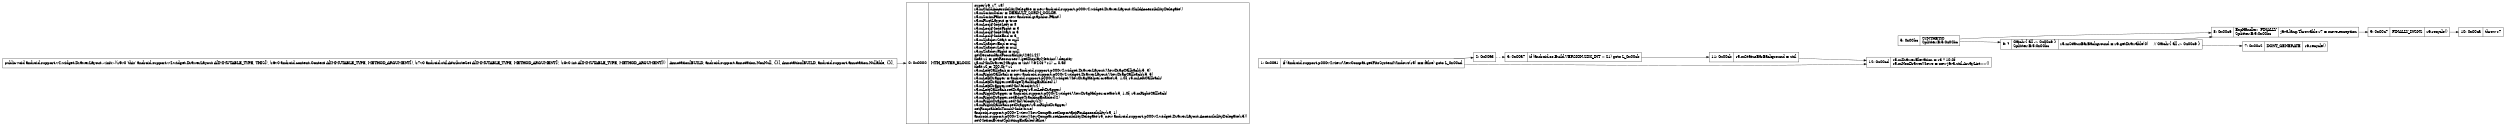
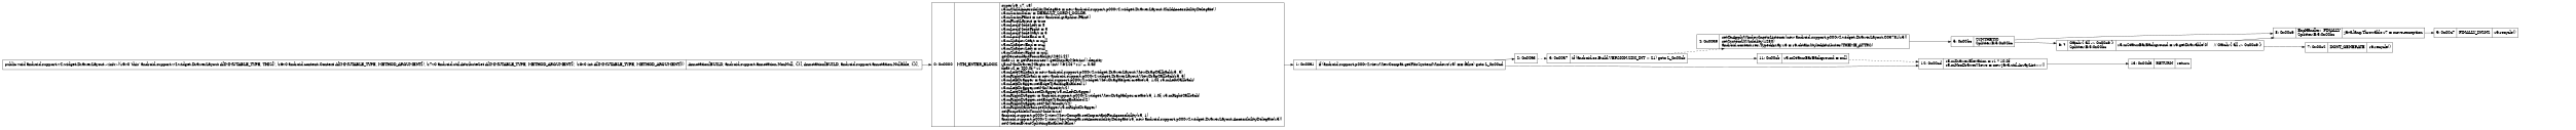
  digraph {
    rankdir=LR
    node [shape=record]
    n1 [label="{0\:\ 0x0000|MTH_ENTER_BLOCK\l|super(r6, r7, r8)\lr5.mChildAccessibilityDelegate = new android.support.p000v4.widget.DrawerLayout.ChildAccessibilityDelegate()\lr5.mScrimColor = DEFAULT_SCRIM_COLOR\lr5.mScrimPaint = new android.graphics.Paint()\lr5.mFirstLayout = true\lr5.mLockModeLeft = 8\lr5.mLockModeRight = 3\lr5.mLockModeStart = 3\lr5.mLockModeEnd = 3\lr5.mShadowStart = null\lr5.mShadowEnd = null\lr5.mShadowLeft = null\lr5.mShadowRight = null\lsetDescendantFocusability(262144)\lfloat r1 = getResources().getDisplayMetrics().density\lr5.mMinDrawerMargin = (int) ((64.0f * r1) + 0.5f)\lfloat r2 = 400.0f * r1\lr5.mLeftCallback = new android.support.p000v4.widget.DrawerLayout.ViewDragCallback(r5, 3)\lr5.mRightCallback = new android.support.p000v4.widget.DrawerLayout.ViewDragCallback(r5, 5)\lr5.mLeftDragger = android.support.p000v4.widget.ViewDragHelper.create(r5, 1.0f, r5.mLeftCallback)\lr5.mLeftDragger.setEdgeTrackingEnabled(1)\lr5.mLeftDragger.setMinVelocity(r2)\lr5.mLeftCallback.setDragger(r5.mLeftDragger)\lr5.mRightDragger = android.support.p000v4.widget.ViewDragHelper.create(r5, 1.0f, r5.mRightCallback)\lr5.mRightDragger.setEdgeTrackingEnabled(2)\lr5.mRightDragger.setMinVelocity(r2)\lr5.mRightCallback.setDragger(r5.mRightDragger)\lsetFocusableInTouchMode(true)\landroid.support.p000v4.view.ViewCompat.setImportantForAccessibility(r5, 1)\landroid.support.p000v4.view.ViewCompat.setAccessibilityDelegate(r5, new android.support.p000v4.widget.DrawerLayout.AccessibilityDelegate(r5))\lsetMotionEventSplittingEnabled(false)\l}"]
    n2 [label="{1\:\ 0x00a1|if (android.support.p000v4.view.ViewCompat.getFitsSystemWindows(r5) == false) goto L_0x00cd\l}"]
    n3 [label="{2\:\ 0x00a3}"]
-   n4 [label="{12\:\ 0x00cd|r5.mDrawerElevation = r3 * 10.0f\lr5.mNonDrawerViews = new java.util.ArrayList\<\>()\l}"]
+   n4 [label="{12\:\ 0x00cd|r5.mDrawerElevation = r1 * 10.0f\lr5.mNonDrawerViews = new java.util.ArrayList\<\>()\l}"]
    n5 [label="{3\:\ 0x00a7|if (android.os.Build.VERSION.SDK_INT \< 21) goto L_0x00cb\l}"]
-   n8 [label="{11\:\ 0x00cb|r5.mStatusBarBackground = util\l}"]
+   n6 [label="{13\:\ 0x00da|RETURN\l|return\l}"]
+   n7 [label="{4\:\ 0x00a9|setOnApplyWindowInsetsListener(new android.support.p000v4.widget.DrawerLayout.C03781(r5))\lsetSystemUiVisibility(1280)\landroid.content.res.TypedArray r6 = r6.obtainStyledAttributes(THEME_ATTRS)\l}"]
+   n8 [label="{11\:\ 0x00cb|r5.mStatusBarBackground = null\l}"]
    n9 [label="{5\:\ 0x00bc|SYNTHETIC\lSplitter:B:5:0x00bc\l}"]
    n10 [label="{6\:\ ?|Catch:\{ all \-\> 0x00c6 \}\lSplitter:B:5:0x00bc\l|r5.mStatusBarBackground = r6.getDrawable(0)     \/\/ Catch:\{ all \-\> 0x00c6 \}\l}"]
    n11 [label="{8\:\ 0x00c6|ExcHandler:  FINALLY\lSplitter:B:5:0x00bc\l|java.lang.Throwable r7 = move\-exception\l}"]
    n12 [label="{7\:\ 0x00c2|DONT_GENERATE\l|r6.recycle()\l}"]
    n13 [label="{9\:\ 0x00c7|FINALLY_INSNS\l|r6.recycle()\l}"]
-   n14 [label="{10\:\ 0x00ca|throw r7\l}"]
    n15 [label="{public void android.support.v4.widget.DrawerLayout.\<init\>((r5v0 'this' android.support.v4.widget.DrawerLayout A[IMMUTABLE_TYPE, THIS]), (r6v0 android.content.Context A[IMMUTABLE_TYPE, METHOD_ARGUMENT]), (r7v0 android.util.AttributeSet A[IMMUTABLE_TYPE, METHOD_ARGUMENT]), (r8v0 int A[IMMUTABLE_TYPE, METHOD_ARGUMENT]))  | Annotation[BUILD, android.support.annotation.NonNull, \{\}], Annotation[BUILD, android.support.annotation.Nullable, \{\}], \l}"]
+   n1 -> n2
    n2 -> n3 [style=solid]
    n2 -> n4
    n3 -> n5 [style=dashed]
+   n4 -> n6
+   n5 -> n7 [style=dashed]
    n5 -> n8
-   n8 -> n4
+   n7 -> n9
+   n8 -> n4 [style=dashed]
    n9 -> n10
    n9 -> n11
    n10 -> n11
    n10 -> n12
    n11 -> n13
-   n13 -> n14
    n15 -> n1
  }
